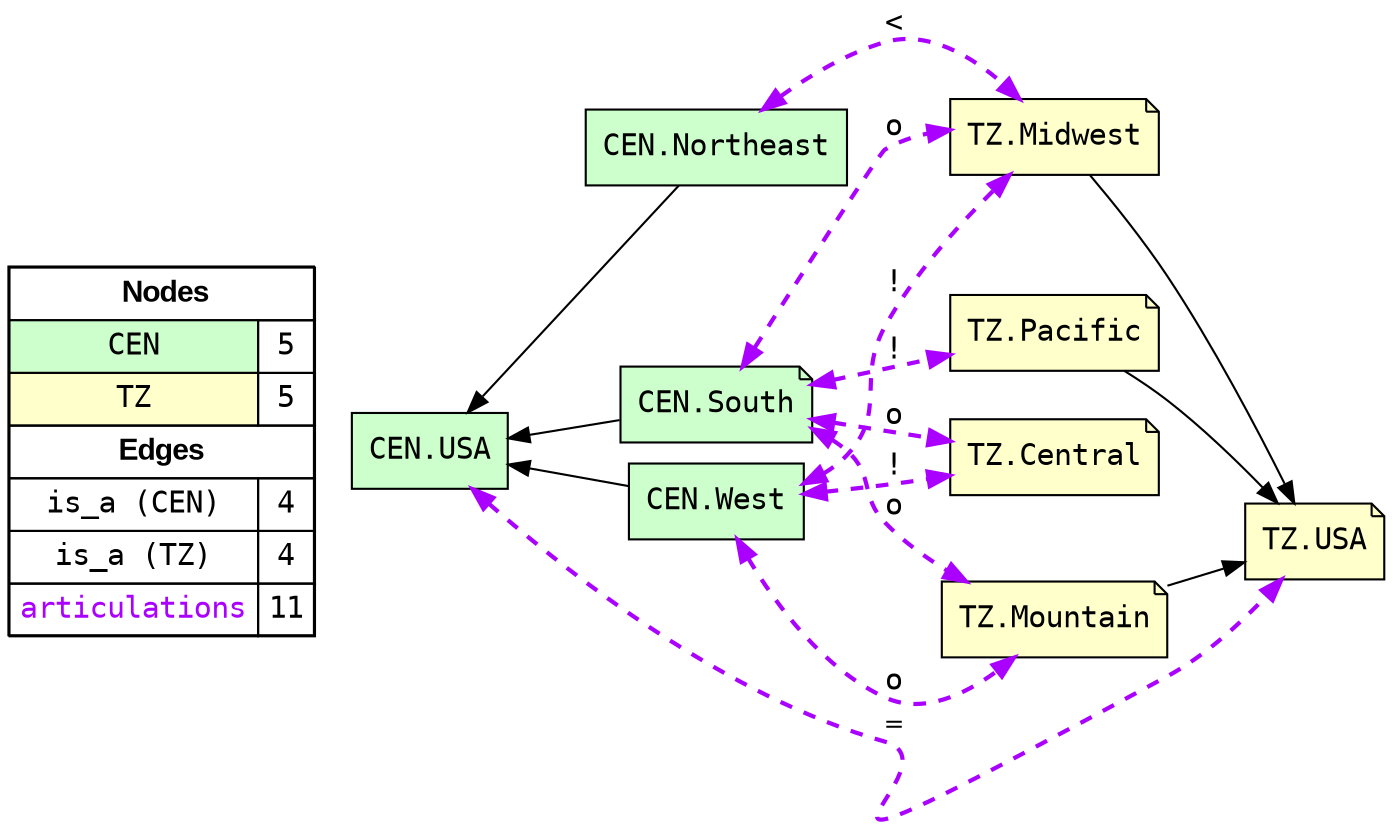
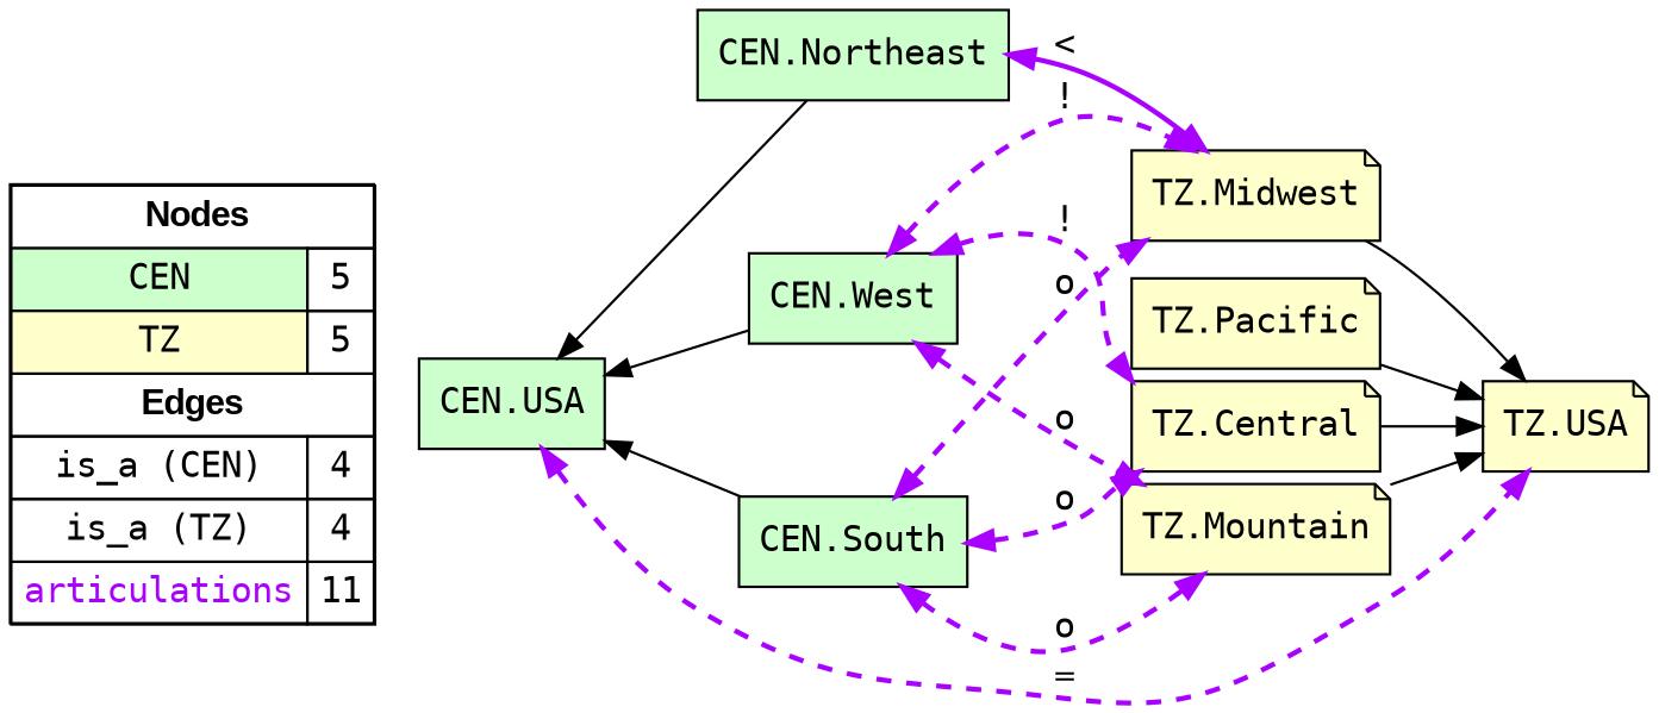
  digraph {
    fontname="DejaVu Sans Mono"
    rankdir=LR
    node [fillcolor="#FFFFCC" fontname="DejaVu Sans Mono" shape=box style=filled]
    edge [color="#AA00FF" constraint=true dir=both fontname="DejaVu Sans Mono" penwidth=2 style=dashed]
    n1 [fillcolor=white label=<   <TABLE BORDER="0" CELLBORDER="1" CELLSPACING="0" CELLPADDING="4">  <TR> <TD COLSPAN="2"><font face="Arial Black"> Nodes</font></TD> </TR>  <TR>   <TD bgcolor="#CCFFCC" fontname="helvetica">CEN</TD>   <TD>5</TD>   </TR>  <TR>   <TD bgcolor="#FFFFCC" fontname="helvetica">TZ</TD>   <TD>5</TD>   </TR>  <TR> <TD COLSPAN="2"><font face = "Arial Black"> Edges </font></TD> </TR>  <TR>   <TD><font color ="#000000">is_a (CEN)</font></TD><TD>4</TD> </TR> <TR>   <TD><font color ="#000000">is_a (TZ)</font></TD><TD>4</TD> </TR> <TR>   <TD><font color ="#AA00FF">articulations</font></TD><TD>11</TD> </TR> </TABLE>   > margin=0]
    n2 [label="TZ.Midwest" shape=note]
    "CEN.Northeast" [fillcolor="#CCFFCC"]
    "TZ.USA" [shape=note]
    "TZ.Pacific" [shape=note]
-   "CEN.South" [fillcolor="#CCFFCC" shape=note]
+   "CEN.South" [fillcolor="#CCFFCC"]
    "TZ.Mountain" [shape=note]
    "TZ.Central" [shape=note]
    "CEN.USA" [fillcolor="#CCFFCC"]
    "CEN.West" [fillcolor="#CCFFCC"]
    subgraph sub_1 {
      rank=source
      n1
    }
    n2 -> "TZ.USA" [color="#000000" dir=forward penwidth=1 style=solid]
-   "CEN.Northeast" -> n2 [label="<"]
+   "CEN.Northeast" -> n2 [label="<" style=solid]
    "TZ.Pacific" -> "TZ.USA" [color="#000000" dir=forward penwidth=1 style=solid]
    "CEN.South" -> n2 [label=o]
-   "CEN.South" -> "TZ.Pacific" [label="!"]
    "CEN.South" -> "TZ.Mountain" [label=o]
    "CEN.South" -> "TZ.Central" [label=o]
    "TZ.Mountain" -> "TZ.USA" [color="#000000" dir=forward penwidth=1 style=solid]
+   "TZ.Central" -> "TZ.USA" [color="#000000" dir=forward penwidth=1 style=solid]
    "CEN.USA" -> "CEN.Northeast" [color="#000000" dir=back penwidth=1 style=solid]
    "CEN.USA" -> "TZ.USA" [label="="]
    "CEN.USA" -> "CEN.South" [color="#000000" dir=back penwidth=1 style=solid]
    "CEN.USA" -> "CEN.West" [color="#000000" dir=back penwidth=1 style=solid]
    "CEN.West" -> n2 [label="!"]
    "CEN.West" -> "TZ.Mountain" [label=o]
    "CEN.West" -> "TZ.Central" [label="!"]
  }
